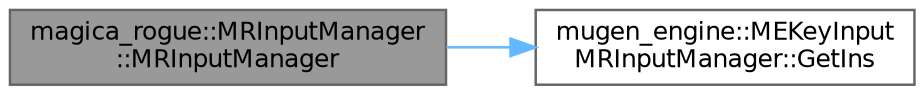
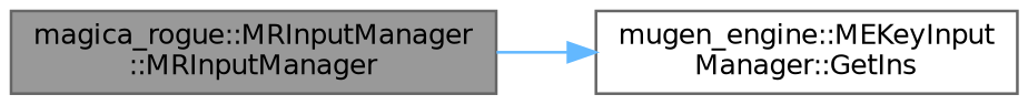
  digraph {
    rankdir=LR
    node [fontname=Helvetica fontsize=10 shape=box style=filled]
    n1 [color=gray40 fillcolor=grey60 fontcolor=black height=0.2 label="magica_rogue::MRInputManager\l::MRInputManager" width=0.4]
-   n2 [color=grey40 fillcolor=white height=0.2 label="mugen_engine::MEKeyInput\lMRInputManager::GetIns" width=0.4]
+   n2 [color=grey40 fillcolor=white height=0.2 label="mugen_engine::MEKeyInput\lManager::GetIns" width=0.4]
    n1 -> n2 [color=steelblue1 fontname=Helvetica fontsize=10 labelfontname=Helvetica labelfontsize=10 style=solid]
  }
